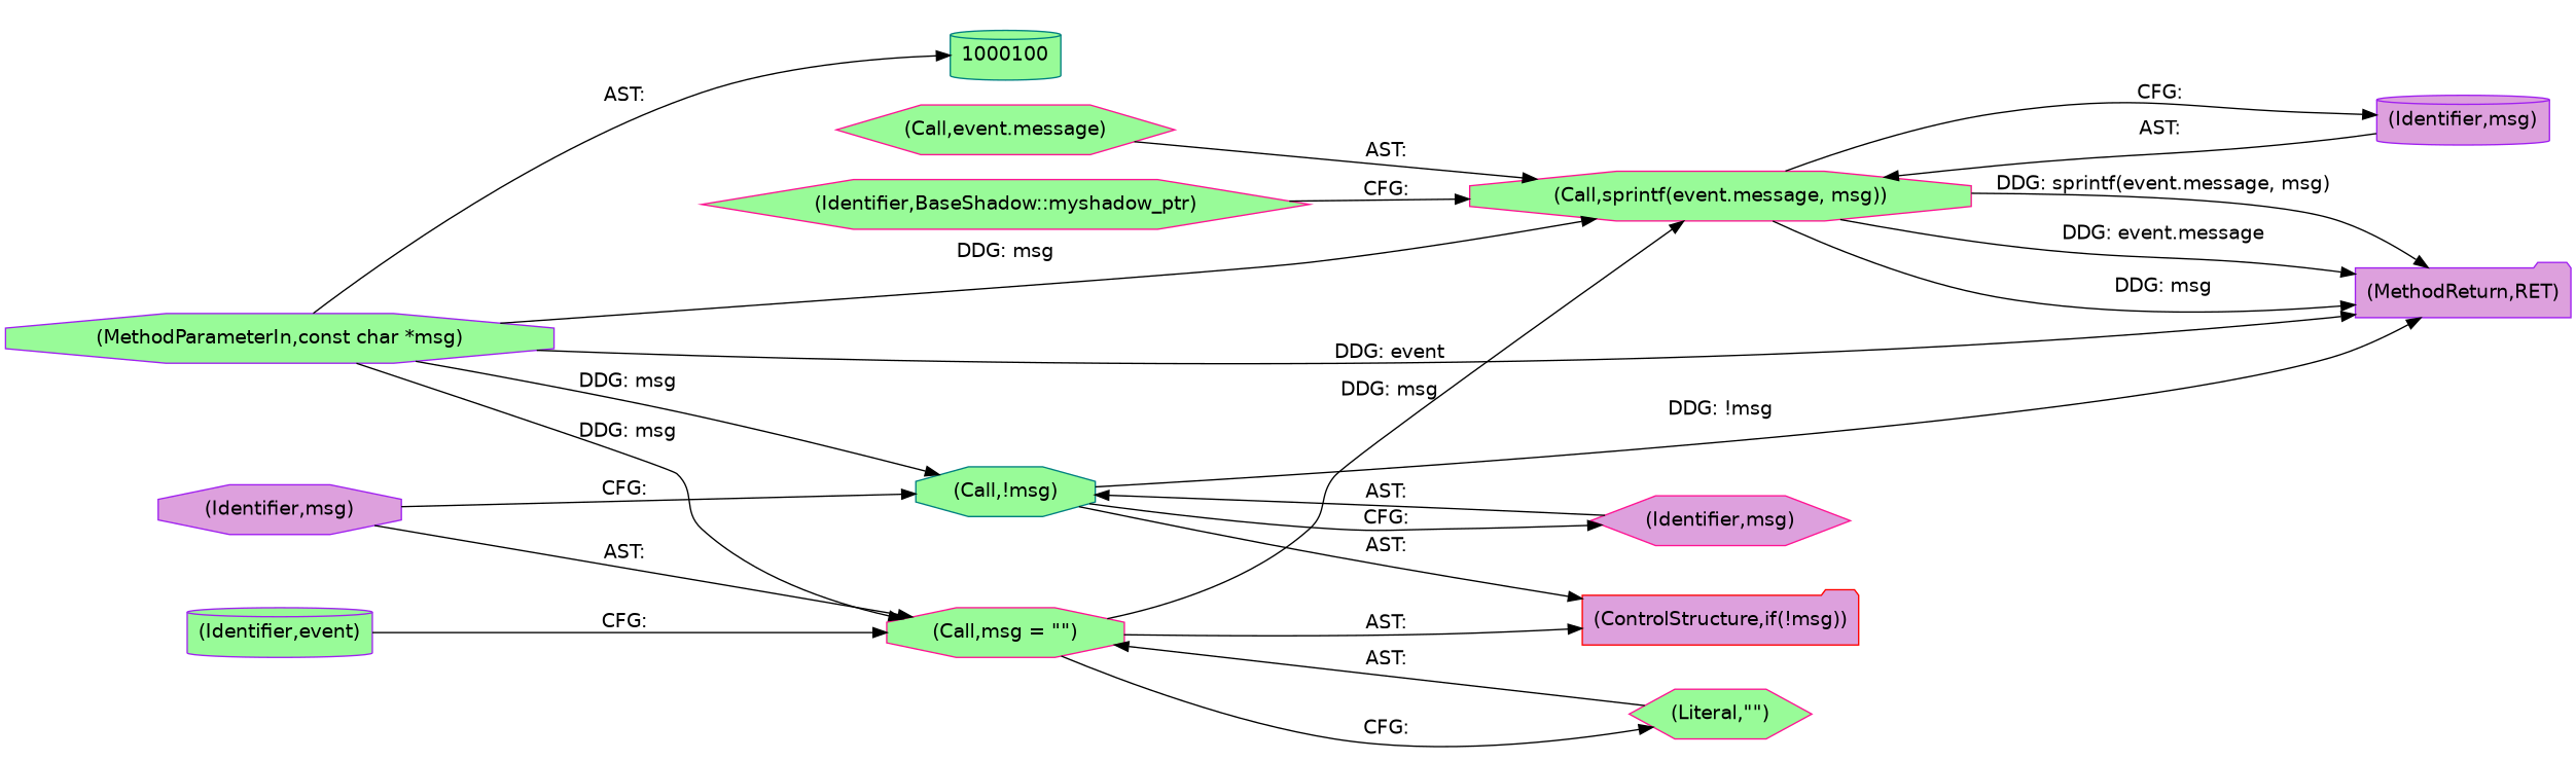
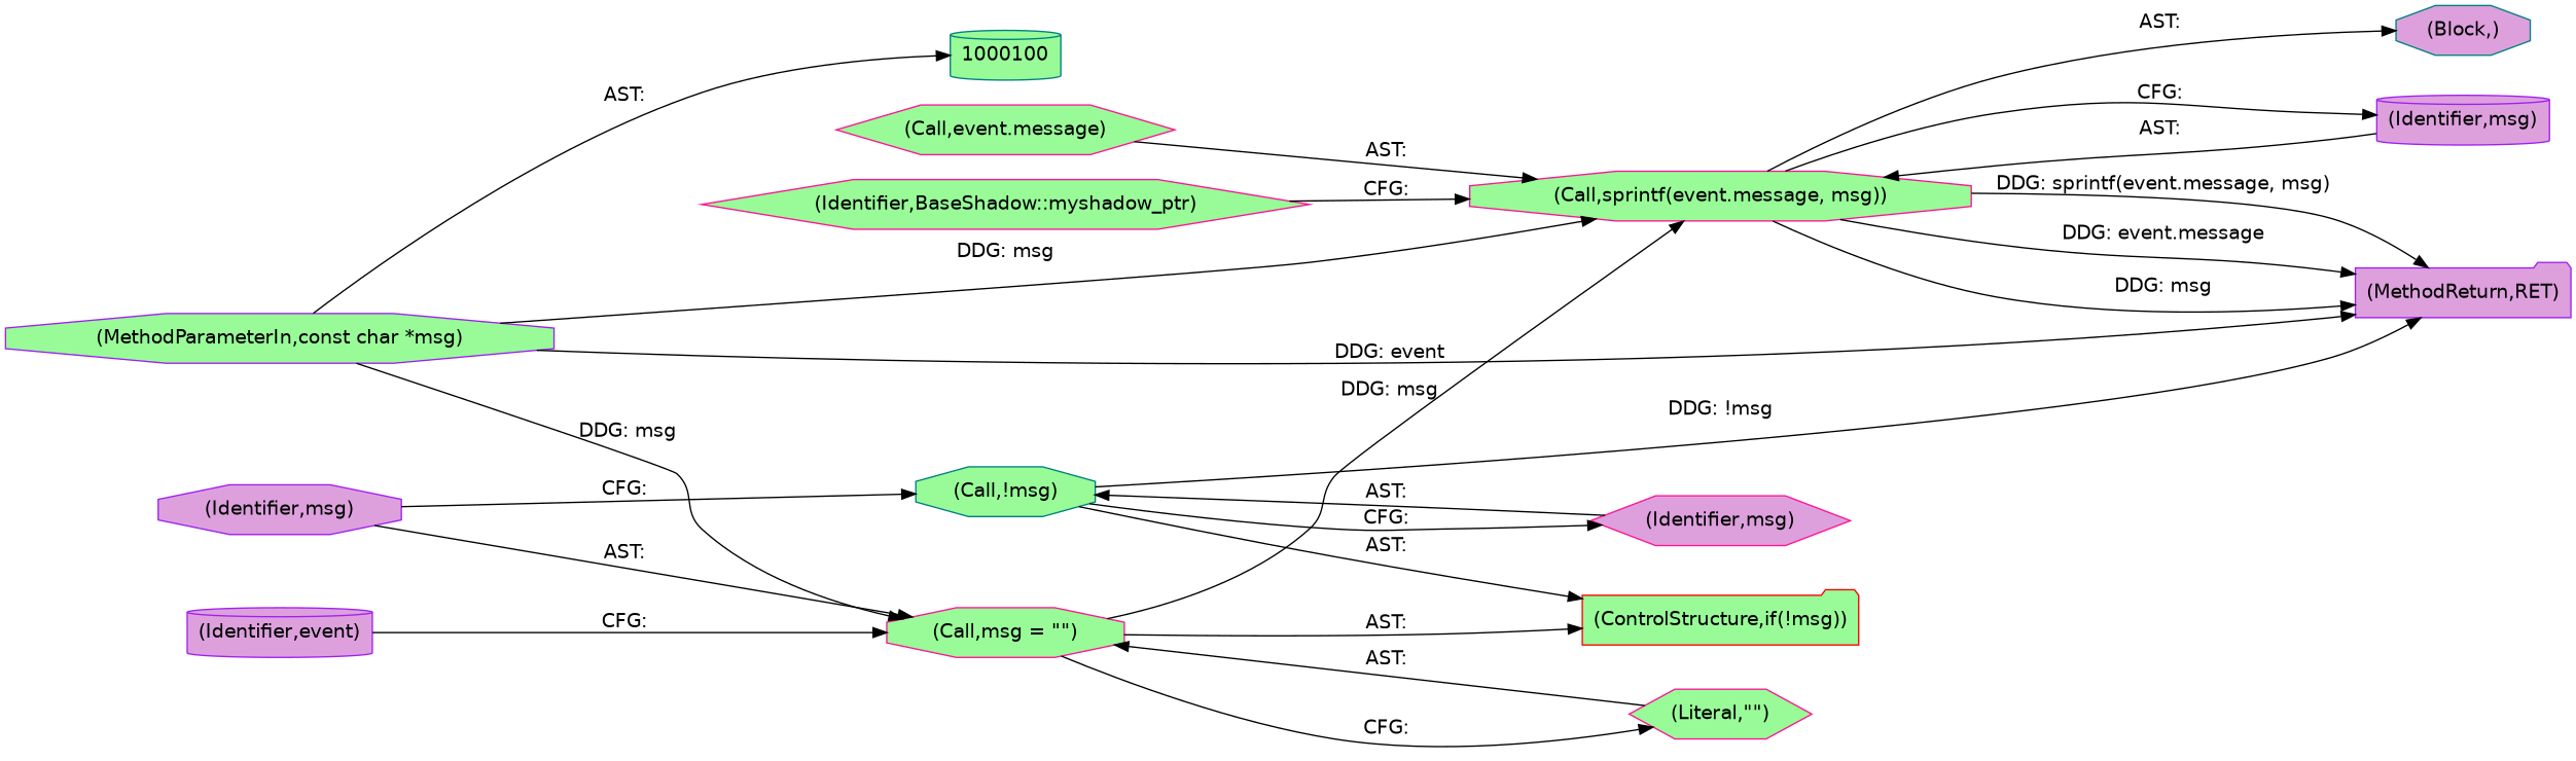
  digraph {
    fontname="DejaVu Sans"
    rankdir=LR
    node [color=deeppink fillcolor=palegreen fontname="DejaVu Sans" shape=octagon style=filled]
    edge [fontname="DejaVu Sans"]
    n1 [label="(Call,sprintf(event.message, msg))"]
    n2 [color=purple fillcolor=plum label="(Identifier,msg)" shape=cylinder]
+   n3 [color=teal fillcolor=plum label="(Block,)"]
    n4 [color=purple fillcolor=plum label="(MethodReturn,RET)" shape=folder]
    n5 [label="(Call,msg = \"\")"]
-   n6 [color=red fillcolor=plum label="(ControlStructure,if(!msg))" shape=folder]
+   n6 [color=red label="(ControlStructure,if(!msg))" shape=folder]
    n7 [label="(Literal,\"\")" shape=hexagon]
    n8 [color=purple label="(MethodParameterIn,const char *msg)"]
    n9 [color=teal label="(Call,!msg)"]
    1000100 [color=teal shape=cylinder]
    n11 [fillcolor=plum label="(Identifier,msg)" shape=hexagon]
    n12 [color=purple fillcolor=plum label="(Identifier,msg)"]
    n13 [label="(Call,event.message)" shape=hexagon]
-   n14 [color=purple label="(Identifier,event)" shape=cylinder]
+   n14 [color=purple fillcolor=plum label="(Identifier,event)" shape=cylinder]
    n15 [label="(Identifier,BaseShadow::myshadow_ptr)" shape=hexagon]
    n1 -> n2 [label="CFG: "]
+   n1 -> n3 [label="AST: "]
    n1 -> n4 [label="DDG: sprintf(event.message, msg)"]
    n1 -> n4 [label="DDG: event.message"]
    n1 -> n4 [label="DDG: msg"]
    n2 -> n1 [label="AST: "]
    n5 -> n1 [label="DDG: msg"]
    n5 -> n6 [label="AST: "]
    n5 -> n7 [label="CFG: "]
    n7 -> n5 [label="AST: "]
    n8 -> n1 [label="DDG: msg"]
    n8 -> n4 [label="DDG: event"]
    n8 -> n5 [label="DDG: msg"]
-   n8 -> n9 [label="DDG: msg"]
    n8 -> 1000100 [label="AST: "]
    n9 -> n4 [label="DDG: !msg"]
    n9 -> n6 [label="AST: "]
    n9 -> n11 [label="CFG: "]
    n11 -> n9 [label="AST: "]
    n12 -> n5 [label="AST: "]
    n12 -> n9 [label="CFG: "]
    n13 -> n1 [label="AST: "]
    n14 -> n5 [label="CFG: "]
    n15 -> n1 [label="CFG: "]
  }
